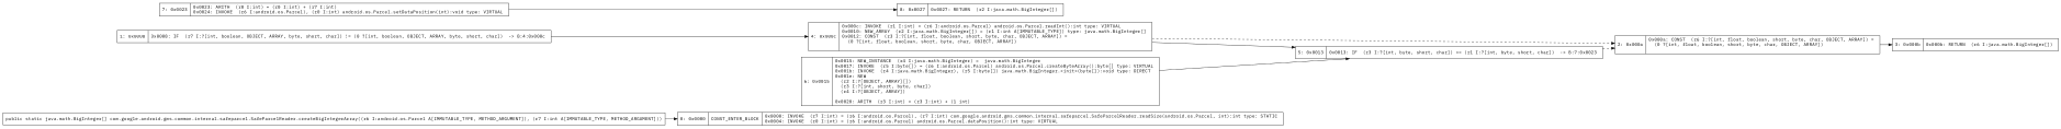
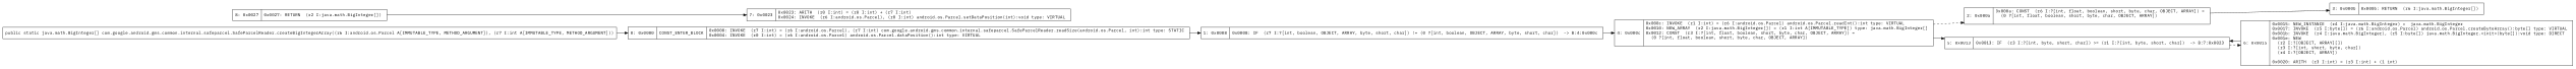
  digraph {
    fontname="IBM Plex Mono"
    rankdir=LR
    node [fontname="IBM Plex Mono" shape=record]
    edge [fontname="IBM Plex Mono"]
    n1 [label="{0\:\ 0x0000|CONST_ENTER_BLOCK\l|0x0000: INVOKE  (r7 I:int) = (r6 I:android.os.Parcel), (r7 I:int) com.google.android.gms.common.internal.safeparcel.SafeParcelReader.readSize(android.os.Parcel, int):int type: STATIC \l0x0004: INVOKE  (r0 I:int) = (r6 I:android.os.Parcel) android.os.Parcel.dataPosition():int type: VIRTUAL \l}"]
    n2 [label="{1\:\ 0x0008|0x0008: IF  (r7 I:?[int, boolean, OBJECT, ARRAY, byte, short, char]) != (0 ?[int, boolean, OBJECT, ARRAY, byte, short, char])  \-\> B:4:0x000c \l}"]
    n3 [label="{4\:\ 0x000c|0x000c: INVOKE  (r1 I:int) = (r6 I:android.os.Parcel) android.os.Parcel.readInt():int type: VIRTUAL \l0x0010: NEW_ARRAY  (r2 I:java.math.BigInteger[]) = (r1 I:int A[IMMUTABLE_TYPE]) type: java.math.BigInteger[] \l0x0012: CONST  (r3 I:?[int, float, boolean, short, byte, char, OBJECT, ARRAY]) = \l  (0 ?[int, float, boolean, short, byte, char, OBJECT, ARRAY])\l \l}"]
    n4 [label="{2\:\ 0x000a|0x000a: CONST  (r6 I:?[int, float, boolean, short, byte, char, OBJECT, ARRAY]) = \l  (0 ?[int, float, boolean, short, byte, char, OBJECT, ARRAY])\l \l}"]
    n5 [label="{3\:\ 0x000b|0x000b: RETURN  (r6 I:java.math.BigInteger[]) \l}"]
    n6 [label="{5\:\ 0x0013|0x0013: IF  (r3 I:?[int, byte, short, char]) \>= (r1 I:?[int, byte, short, char])  \-\> B:7:0x0023 \l}"]
    n7 [label="{6\:\ 0x0015|0x0015: NEW_INSTANCE  (r4 I:java.math.BigInteger) =  java.math.BigInteger \l0x0017: INVOKE  (r5 I:byte[]) = (r6 I:android.os.Parcel) android.os.Parcel.createByteArray():byte[] type: VIRTUAL \l0x001b: INVOKE  (r4 I:java.math.BigInteger), (r5 I:byte[]) java.math.BigInteger.\<init\>(byte[]):void type: DIRECT \l0x001e: NEW  \l  (r2 I:?[OBJECT, ARRAY][])\l  (r3 I:?[int, short, byte, char])\l  (r4 I:?[OBJECT, ARRAY])\l \l0x0020: ARITH  (r3 I:int) = (r3 I:int) + (1 int) \l}"]
    n8 [label="{7\:\ 0x0023|0x0023: ARITH  (r0 I:int) = (r0 I:int) + (r7 I:int) \l0x0024: INVOKE  (r6 I:android.os.Parcel), (r0 I:int) android.os.Parcel.setDataPosition(int):void type: VIRTUAL \l}"]
    n9 [label="{8\:\ 0x0027|0x0027: RETURN  (r2 I:java.math.BigInteger[]) \l}"]
    n10 [label="{public static java.math.BigInteger[] com.google.android.gms.common.internal.safeparcel.SafeParcelReader.createBigIntegerArray((r6 I:android.os.Parcel A[IMMUTABLE_TYPE, METHOD_ARGUMENT]), (r7 I:int A[IMMUTABLE_TYPE, METHOD_ARGUMENT])) }"]
+   n1 -> n2
    n2 -> n3
    n3 -> n4 [style=dashed]
    n3 -> n6
    n4 -> n5
-   n6 -> n4 [style=dashed]
+   n6 -> n7 [style=dashed]
    n7 -> n6
-   n8 -> n9
+   n9 -> n8
    n10 -> n1
  }
